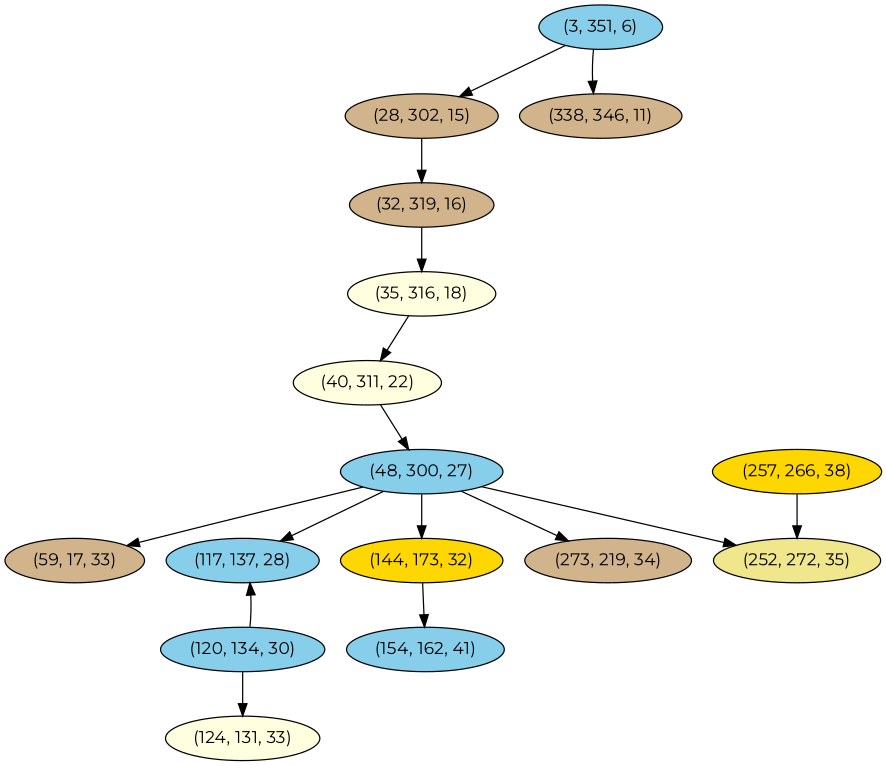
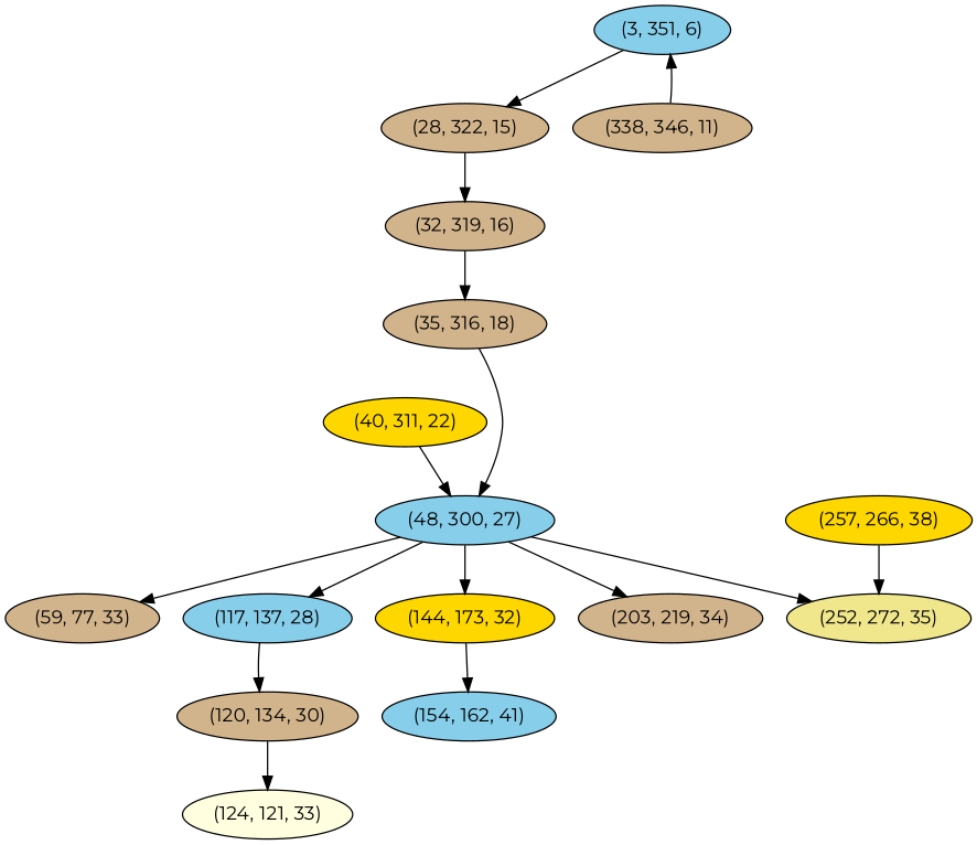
  digraph {
    fontname=Montserrat
    node [fillcolor=skyblue fontname=Montserrat style=filled]
    edge [fontname=Montserrat]
    n1 [label="(3, 351, 6)"]
-   "(28, 322, 15)" [fillcolor=tan label="(28, 302, 15)"]
+   "(28, 322, 15)" [fillcolor=tan]
    "(338, 346, 11)" [fillcolor=tan]
    "(32, 319, 16)" [fillcolor=tan]
-   "(35, 316, 18)" [fillcolor=lightyellow]
-   "(40, 311, 22)" [fillcolor=lightyellow]
+   "(35, 316, 18)" [fillcolor=tan]
+   "(40, 311, 22)" [fillcolor=gold]
    "(48, 300, 27)"
-   "(59, 77, 33)" [fillcolor=tan label="(59, 17, 33)"]
+   "(59, 77, 33)" [fillcolor=tan]
    "(117, 137, 28)"
    "(144, 173, 32)" [fillcolor=gold]
-   "(203, 219, 34)" [fillcolor=tan label="(273, 219, 34)"]
+   "(203, 219, 34)" [fillcolor=tan]
    "(252, 272, 35)" [fillcolor=khaki]
-   "(120, 134, 30)"
+   "(120, 134, 30)" [fillcolor=tan]
    "(154, 162, 41)"
-   "(124, 131, 33)" [fillcolor=lightyellow]
+   "(124, 131, 33)" [fillcolor=lightyellow label="(124, 121, 33)"]
    "(257, 266, 38)" [fillcolor=gold]
    n1 -> "(28, 322, 15)"
-   n1 -> "(338, 346, 11)"
+   "(338, 346, 11)" -> n1
    "(28, 322, 15)" -> "(32, 319, 16)"
    "(32, 319, 16)" -> "(35, 316, 18)"
-   "(35, 316, 18)" -> "(40, 311, 22)"
+   "(35, 316, 18)" -> "(48, 300, 27)"
    "(40, 311, 22)" -> "(48, 300, 27)"
    "(48, 300, 27)" -> "(59, 77, 33)"
    "(48, 300, 27)" -> "(117, 137, 28)"
    "(48, 300, 27)" -> "(144, 173, 32)"
    "(48, 300, 27)" -> "(203, 219, 34)"
    "(48, 300, 27)" -> "(252, 272, 35)"
-   "(120, 134, 30)" -> "(117, 137, 28)"
+   "(117, 137, 28)" -> "(120, 134, 30)"
    "(144, 173, 32)" -> "(154, 162, 41)"
    "(120, 134, 30)" -> "(124, 131, 33)"
    "(257, 266, 38)" -> "(252, 272, 35)"
  }
